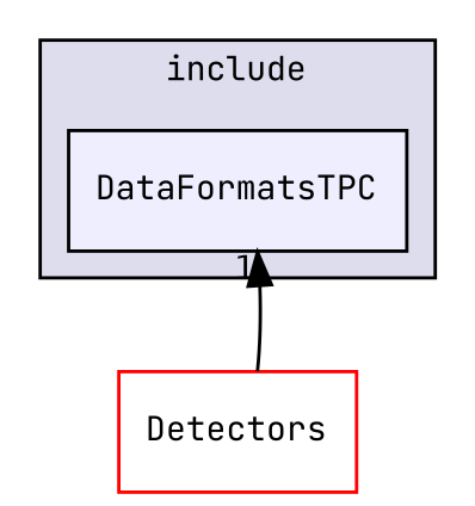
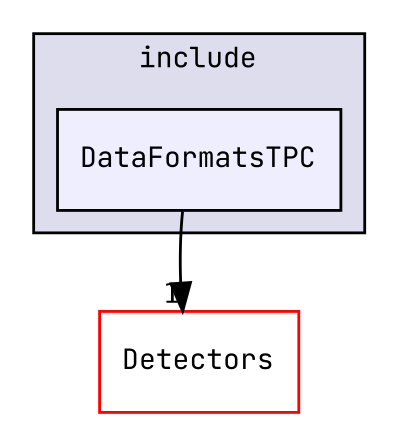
  digraph {
    compound=true
    fontname="JetBrains Mono"
    node [fontname="JetBrains Mono" fontsize=10 shape=box]
    n1 [fillcolor="#eeeeff" label=DataFormatsTPC pencolor=black style=filled]
    n2 [color=red label=Detectors]
    subgraph cluster_1 {
      bgcolor="#ddddee"
      fontsize=10
      label=include
      pencolor=black
      n1
    }
-   n2 -> n1 [headlabel=1 labeldistance=1.5 labelfontname=Helvetica labelfontsize=10 fontname="JetBrains Mono"]
+   n1 -> n2 [headlabel=1 labeldistance=1.5 labelfontname=Helvetica labelfontsize=10 fontname="JetBrains Mono"]
  }
